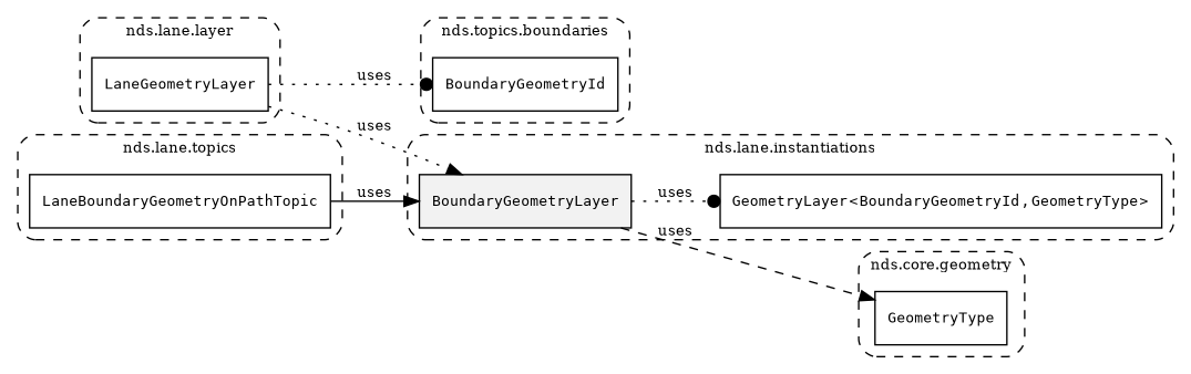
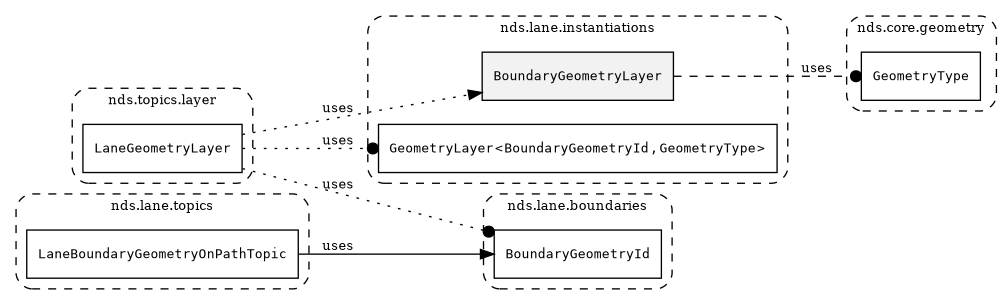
  digraph {
    fontsize=10
    rankdir=LR
    node [fontsize=10 shape=box]
    edge [arrowhead=normal fontsize=10 style=dotted]
    n1 [fillcolor="#0000000D" label=<<font face="monospace"><table align="center" border="0" cellspacing="0" cellpadding="0"><tr><td href="../../../content/packages/nds.lane.instantiations.html#InstantiateType-BoundaryGeometryLayer" title="InstantiateType defined in nds.lane.instantiations">BoundaryGeometryLayer</td></tr></table></font>> style=filled]
    n2 [label=<<font face="monospace"><table align="center" border="0" cellspacing="0" cellpadding="0"><tr><td href="../../../content/packages/nds.core.geometry.html#Structure-GeometryLayer" title="Structure defined in nds.core.geometry">GeometryLayer</td><td>&lt;</td><td><table align="center" border="0" cellspacing="0" cellpadding="0"><tr><td href="../../../content/packages/nds.lane.boundaries.html#Subtype-BoundaryGeometryId" title="Subtype defined in nds.lane.boundaries">BoundaryGeometryId</td></tr></table></td><td>,</td><td><table align="center" border="0" cellspacing="0" cellpadding="0"><tr><td href="../../../content/packages/nds.core.geometry.html#Subtype-GeometryType" title="Subtype defined in nds.core.geometry">GeometryType</td></tr></table></td><td>&gt;</td></tr></table></font>>]
    n3 [label=<<font face="monospace"><table align="center" border="0" cellspacing="0" cellpadding="0"><tr><td href="../../../content/packages/nds.lane.boundaries.html#Subtype-BoundaryGeometryId" title="Subtype defined in nds.lane.boundaries">BoundaryGeometryId</td></tr></table></font>>]
    n4 [label=<<font face="monospace"><table align="center" border="0" cellspacing="0" cellpadding="0"><tr><td href="../../../content/packages/nds.core.geometry.html#Subtype-GeometryType" title="Subtype defined in nds.core.geometry">GeometryType</td></tr></table></font>>]
    n5 [label=<<font face="monospace"><table align="center" border="0" cellspacing="0" cellpadding="0"><tr><td href="../../../content/packages/nds.lane.layer.html#Structure-LaneGeometryLayer" title="Structure defined in nds.lane.layer">LaneGeometryLayer</td></tr></table></font>>]
    n6 [label=<<font face="monospace"><table align="center" border="0" cellspacing="0" cellpadding="0"><tr><td href="../../../content/packages/nds.lane.topics.html#Structure-LaneBoundaryGeometryOnPathTopic" title="Structure defined in nds.lane.topics">LaneBoundaryGeometryOnPathTopic</td></tr></table></font>>]
    subgraph cluster_1 {
      label="nds.lane.instantiations"
      style="dashed, rounded"
      n1
      n2
    }
    subgraph cluster_2 {
-     label="nds.topics.boundaries"
+     label="nds.lane.boundaries"
      style="dashed, rounded"
      n3
    }
    subgraph cluster_3 {
      label="nds.core.geometry"
      style="dashed, rounded"
      n4
    }
    subgraph cluster_4 {
-     label="nds.lane.layer"
+     label="nds.topics.layer"
      style="dashed, rounded"
      n5
    }
    subgraph cluster_5 {
      label="nds.lane.topics"
      style="dashed, rounded"
      n6
    }
-   n1 -> n2 [arrowhead=dot label=uses]
-   n1 -> n4 [label=uses style=dashed]
+   n5 -> n2 [arrowhead=dot label=uses]
+   n1 -> n4 [arrowhead=dot label=uses style=dashed]
    n5 -> n1 [label=uses]
    n5 -> n3 [arrowhead=dot label=uses]
-   n6 -> n1 [label=uses style=solid]
+   n6 -> n3 [label=uses style=solid]
  }
